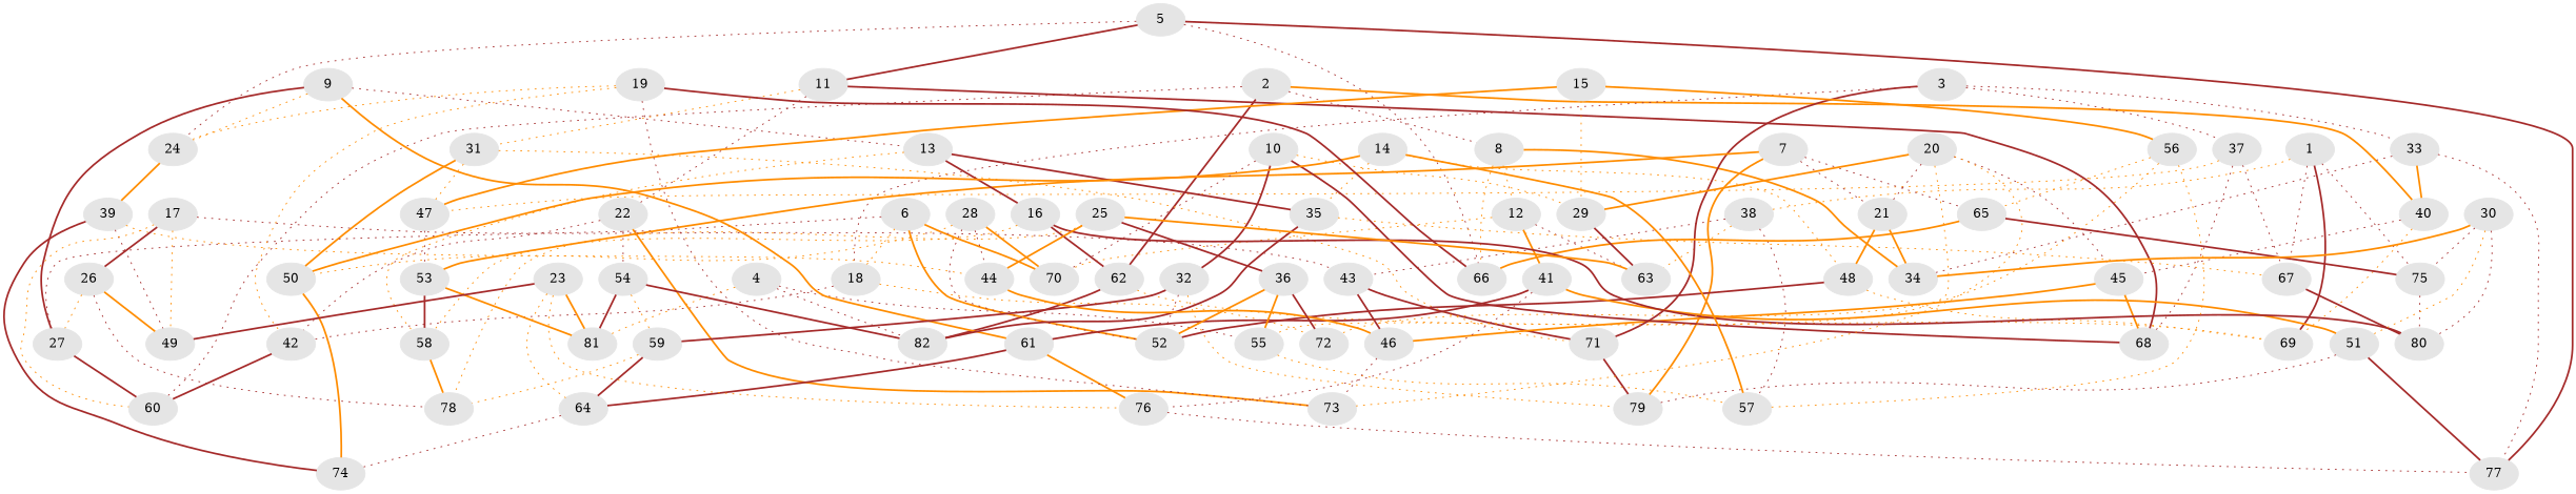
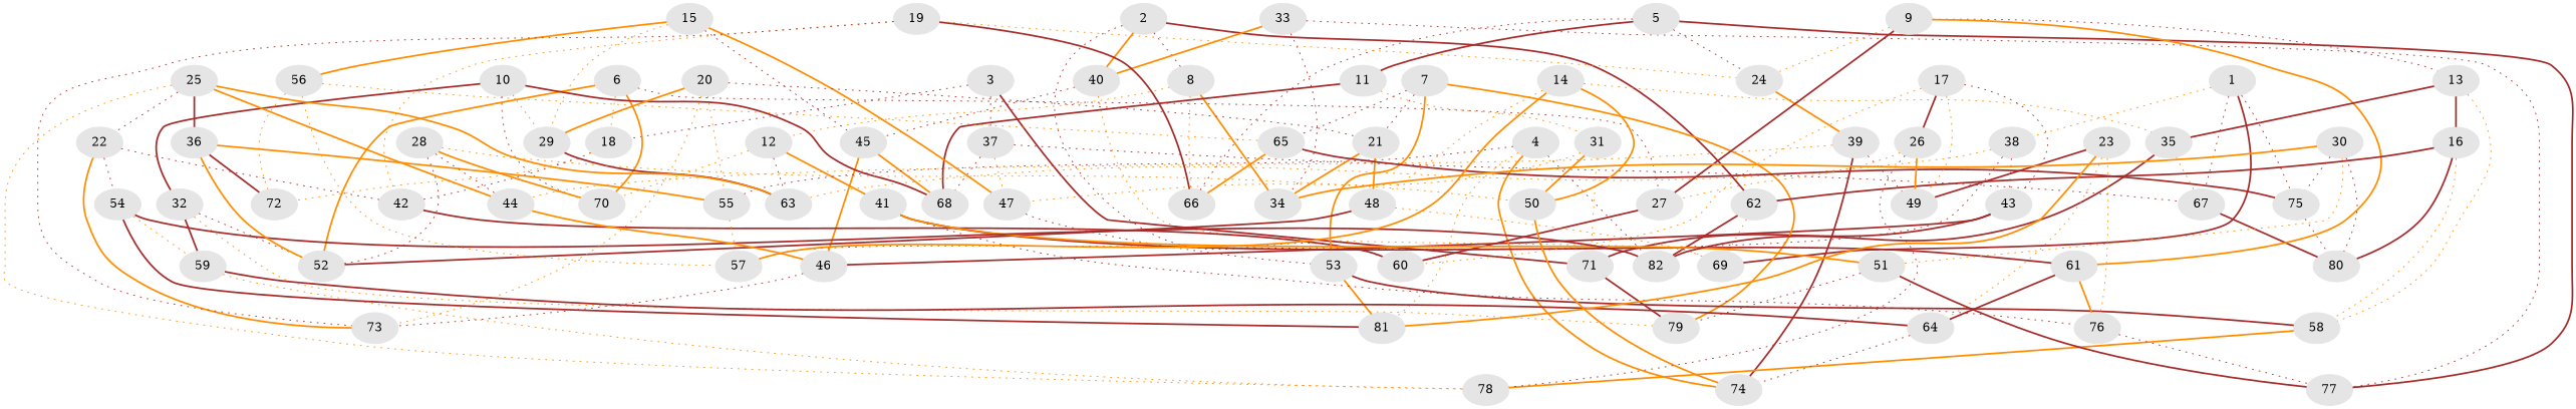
  graph {
    node [color=gray90 style=filled]
    edge [color=brown style=dotted]
    1
    38
    67
    69
    75
    63
    57
    43
    80
    2
    8
    40
    60
    62
    66
    12
    34
    45
    82
    3
    18
    33
    37
    71
    42
    72
    77
    68
    47
    79
    4
    55
    74
    81
    5
    11
    24
    22
    31
    39
    6
    27
    52
    70
    7
    21
    53
    65
    48
    58
    41
    9
    13
    61
    16
    35
    64
    76
    10
    29
    32
    59
    73
    54
    50
    51
    78
    14
    15
    56
    46
    17
    26
    49
    19
    20
    23
    44
    25
    36
    28
    30
    1 -- 38 [color=darkorange]
    1 -- 67
    1 -- 69 [style=bold]
    1 -- 75
    38 -- 63 [color=darkorange]
    38 -- 57
    38 -- 43
    67 -- 80 [style=bold]
    75 -- 80
    43 -- 71 [style=bold]
    43 -- 46 [style=bold]
    2 -- 8
    2 -- 40 [color=darkorange style=bold]
    2 -- 60
    2 -- 62 [style=bold]
    8 -- 66 [color=darkorange]
    8 -- 12 [color=darkorange]
    8 -- 34 [color=darkorange style=bold]
    40 -- 69 [color=darkorange]
    40 -- 45
    62 -- 69 [color=darkorange]
    62 -- 82 [style=bold]
    12 -- 63
    12 -- 70 [color=darkorange]
    12 -- 41 [color=darkorange style=bold]
    45 -- 68 [color=darkorange style=bold]
    45 -- 46 [color=darkorange style=bold]
    3 -- 18
-   3 -- 33
    3 -- 37
    3 -- 71 [style=bold]
    18 -- 42
    18 -- 72 [color=darkorange]
    33 -- 40 [color=darkorange style=bold]
    33 -- 34
    33 -- 77
    37 -- 67
    37 -- 68
    37 -- 47 [color=darkorange]
    71 -- 79 [style=bold]
    42 -- 60 [style=bold]
    47 -- 53
    4 -- 82
    4 -- 55
+   4 -- 74 [color=darkorange style=bold]
    4 -- 81 [color=darkorange]
    55 -- 57 [color=darkorange]
    5 -- 66
    5 -- 77 [style=bold]
    5 -- 11 [style=bold]
    5 -- 24
    11 -- 68 [style=bold]
-   11 -- 22
+   25 -- 22
    11 -- 31 [color=darkorange]
    24 -- 39 [color=darkorange style=bold]
    22 -- 42
    22 -- 73 [color=darkorange style=bold]
    22 -- 54
    31 -- 71 [color=darkorange]
    31 -- 47 [color=darkorange]
    31 -- 50 [color=darkorange style=bold]
    39 -- 74 [style=bold]
    39 -- 49
    39 -- 44 [color=darkorange]
    6 -- 18 [color=darkorange]
    6 -- 27
    6 -- 52 [color=darkorange style=bold]
    6 -- 70 [color=darkorange style=bold]
    27 -- 60 [style=bold]
    7 -- 79 [color=darkorange style=bold]
    7 -- 21
    7 -- 53 [color=darkorange style=bold]
    7 -- 65
    21 -- 34 [color=darkorange style=bold]
    21 -- 48 [color=darkorange style=bold]
    53 -- 81 [color=darkorange style=bold]
    53 -- 58 [style=bold]
    65 -- 75 [style=bold]
    65 -- 66 [color=darkorange style=bold]
    48 -- 69 [color=darkorange]
    48 -- 52 [style=bold]
    58 -- 78 [color=darkorange style=bold]
    41 -- 61 [style=bold]
    41 -- 76
    41 -- 51 [color=darkorange style=bold]
    9 -- 24 [color=darkorange]
    9 -- 27 [style=bold]
    9 -- 13
    9 -- 61 [color=darkorange style=bold]
    13 -- 58 [color=darkorange]
    13 -- 16 [style=bold]
    13 -- 35 [style=bold]
    61 -- 64 [style=bold]
    61 -- 76 [color=darkorange style=bold]
    16 -- 80 [style=bold]
    16 -- 62 [style=bold]
    16 -- 58 [color=darkorange]
    35 -- 67 [color=darkorange]
    35 -- 82 [style=bold]
    64 -- 74
    76 -- 77
    10 -- 68 [style=bold]
    10 -- 70
    10 -- 29 [color=darkorange]
    10 -- 32 [style=bold]
    29 -- 63 [style=bold]
    32 -- 79 [color=darkorange]
    32 -- 52
    32 -- 59 [style=bold]
    59 -- 64 [style=bold]
    59 -- 78 [color=darkorange]
    54 -- 82 [style=bold]
    54 -- 81 [style=bold]
    54 -- 59 [color=darkorange]
    50 -- 74 [color=darkorange style=bold]
    51 -- 77 [style=bold]
    51 -- 79
    14 -- 57 [color=darkorange style=bold]
    14 -- 48 [color=darkorange]
    14 -- 35 [color=darkorange]
    14 -- 50 [color=darkorange style=bold]
-   20 -- 45
+   15 -- 45
    15 -- 47 [color=darkorange style=bold]
    15 -- 29 [color=darkorange]
    15 -- 56 [color=darkorange style=bold]
    56 -- 57 [color=darkorange]
    56 -- 72 [color=darkorange]
    56 -- 65 [color=darkorange]
    46 -- 73
    17 -- 43
    17 -- 60 [color=darkorange]
    17 -- 26 [style=bold]
    17 -- 49 [color=darkorange]
    26 -- 27 [color=darkorange]
    26 -- 78
    26 -- 49 [color=darkorange style=bold]
    19 -- 66 [style=bold]
    19 -- 42 [color=darkorange]
    19 -- 24 [color=darkorange]
    19 -- 73
    20 -- 55 [color=darkorange]
    20 -- 21
    20 -- 29 [color=darkorange style=bold]
    20 -- 73 [color=darkorange]
    23 -- 81 [color=darkorange style=bold]
    23 -- 64 [color=darkorange]
    23 -- 76 [color=darkorange]
    23 -- 49 [style=bold]
    44 -- 46 [color=darkorange style=bold]
    25 -- 63 [color=darkorange style=bold]
    25 -- 78 [color=darkorange]
    25 -- 44 [color=darkorange style=bold]
    25 -- 36 [style=bold]
    36 -- 72 [style=bold]
    36 -- 55 [color=darkorange style=bold]
    36 -- 52 [color=darkorange style=bold]
    28 -- 52
    28 -- 70 [color=darkorange style=bold]
    28 -- 50 [color=darkorange]
    28 -- 44
    30 -- 75
    30 -- 80
    30 -- 34 [color=darkorange style=bold]
    30 -- 51 [color=darkorange]
  }
